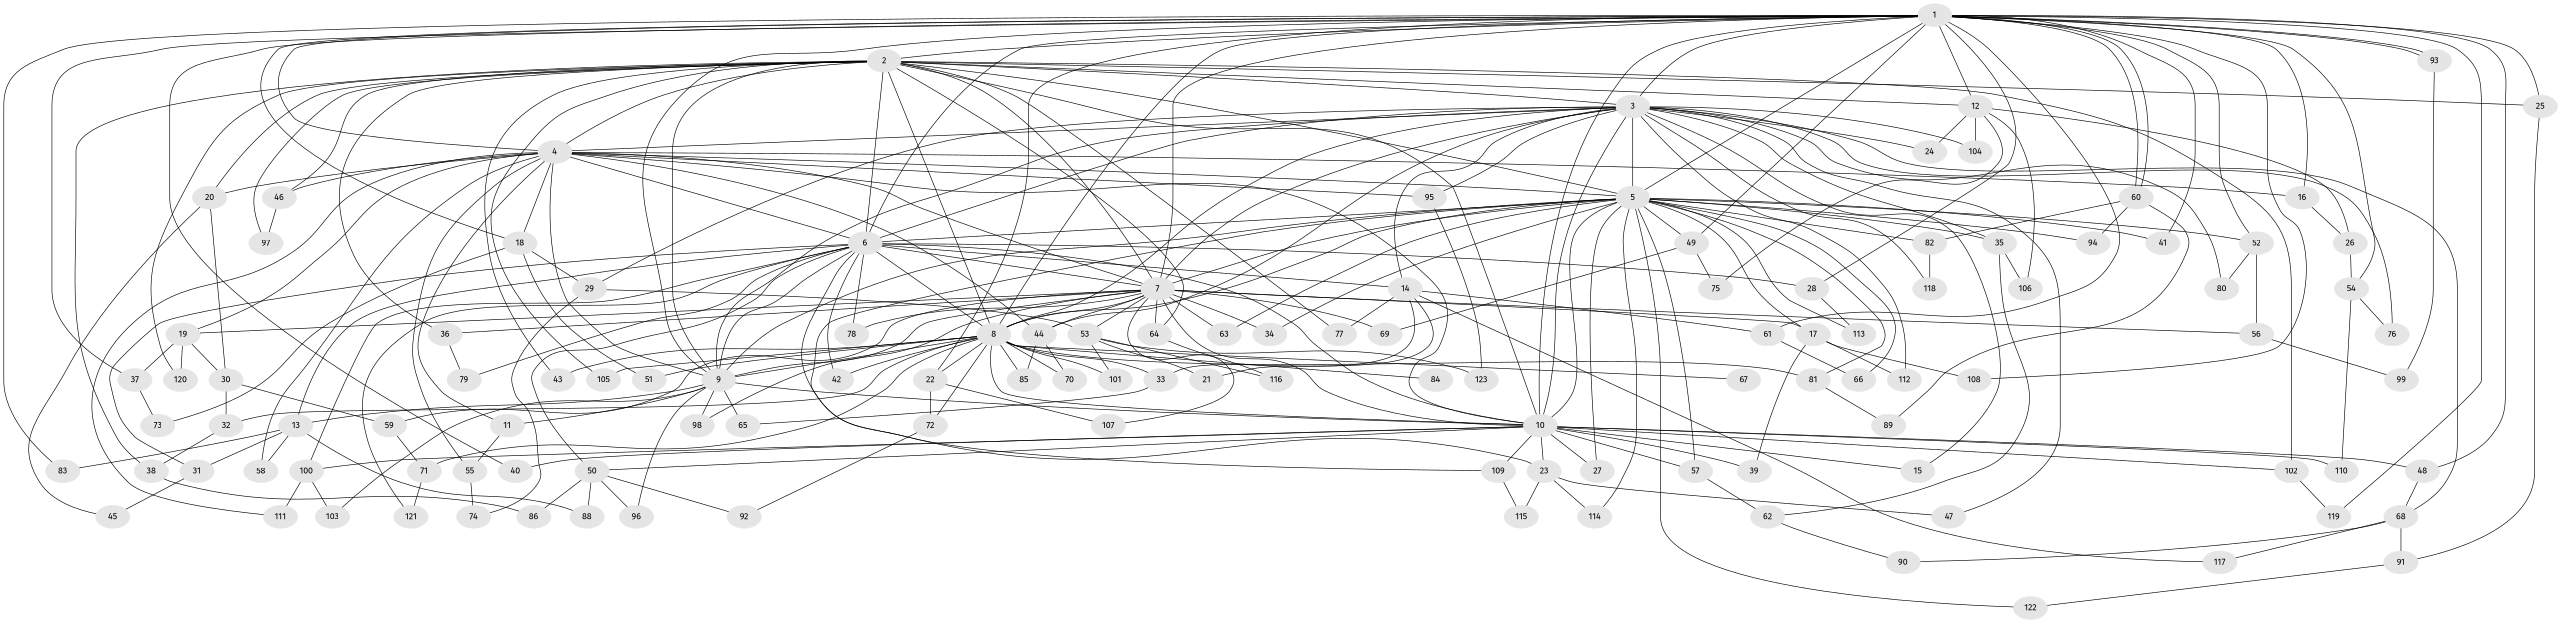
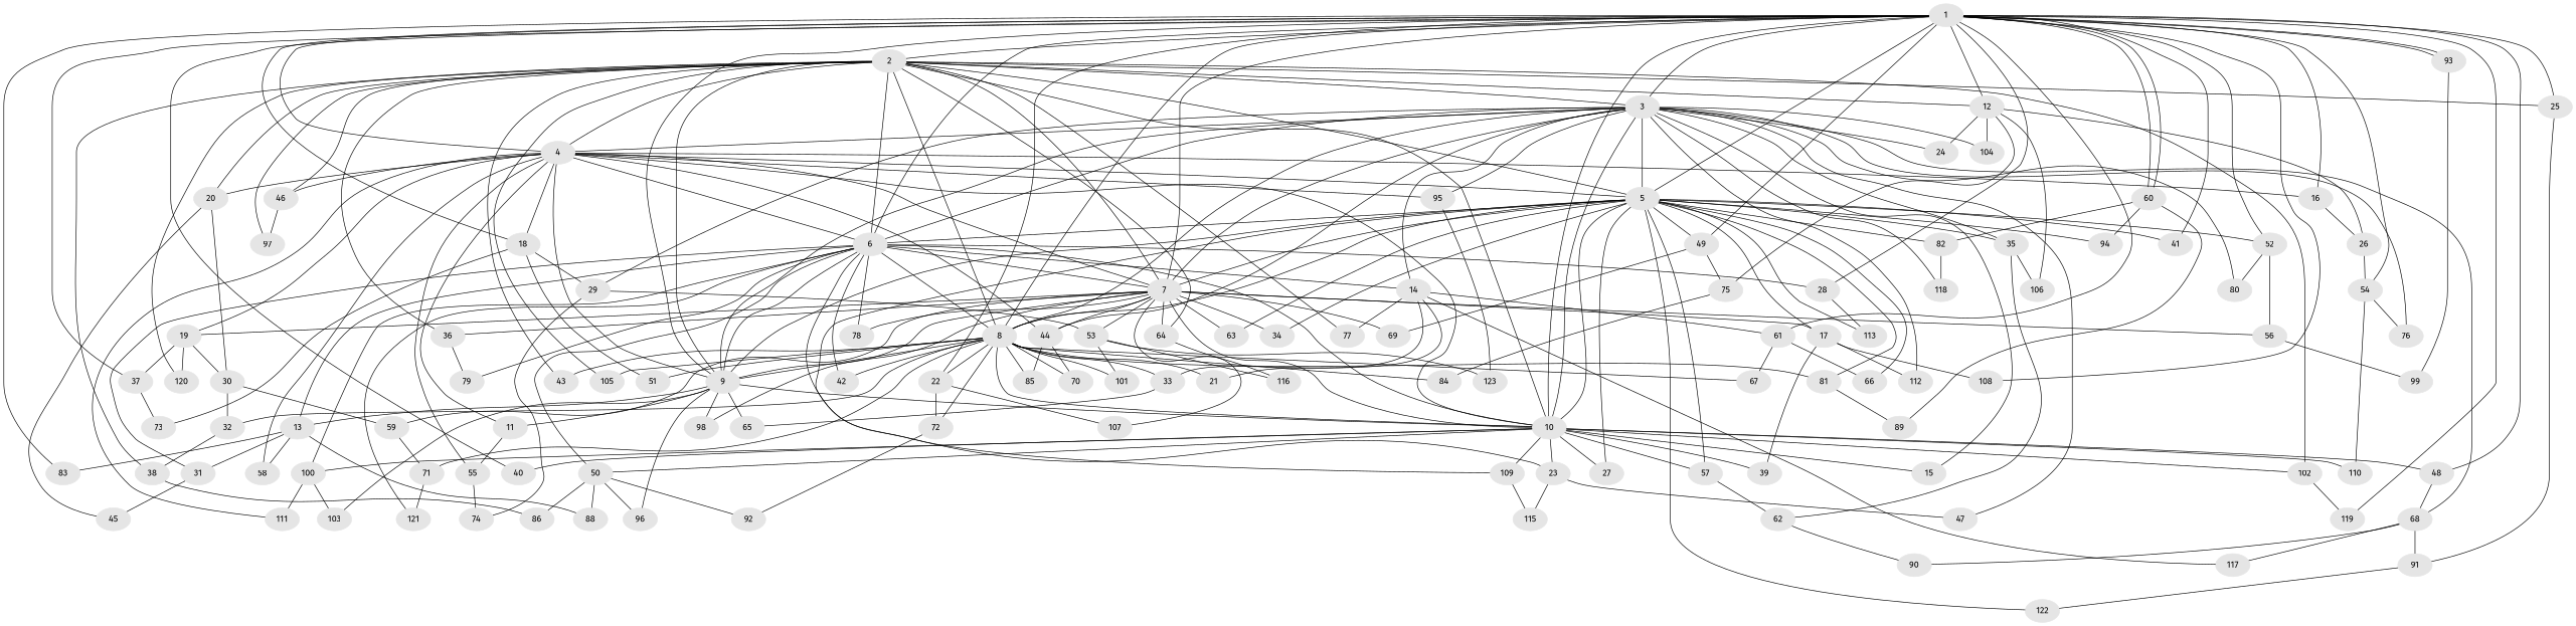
  graph {
    fontname="Fira Sans"
    node [color=gray90 fontname="Fira Sans" style=filled]
    edge [fontname="Fira Sans"]
    1
    2
    3
    4
    5
    6
    7
    8
    9
    10
    12
    16
    18
    22
    25
    28
    37
    40
    41
    48
    49
    52
    54
    60
    61
    83
    93
    108
    119
    20
    36
    38
    43
    46
    64
    77
    97
    102
    105
    120
    14
    15
    24
    29
    35
    44
    47
    68
    76
    80
    95
    104
    112
    118
    11
    19
    55
    58
    111
    17
    27
    34
    57
    63
    66
    81
    82
    94
    109
    113
-   114
    122
    13
    23
    31
    42
    50
    78
    79
    100
    121
    53
    56
    59
    69
    98
    107
    21
    32
    33
    51
    67
    70
    71
    72
    84
    85
    101
    65
    96
    103
    39
    110
    26
    75
    106
    73
    91
    89
    99
    30
    45
    86
    116
    117
    74
    62
    90
    123
    115
    88
    92
    1 -- 2
    1 -- 3
    1 -- 4
    1 -- 5
    1 -- 6
    1 -- 7
    1 -- 8
    1 -- 9
    1 -- 10
    1 -- 12
    1 -- 16
    1 -- 18
    1 -- 22
    1 -- 25
    1 -- 28
    1 -- 37
    1 -- 40
    1 -- 41
    1 -- 48
    1 -- 49
    1 -- 52
    1 -- 54
    1 -- 60
    1 -- 60
    1 -- 61
    1 -- 83
    1 -- 93
    1 -- 93
    1 -- 108
    1 -- 119
    2 -- 3
    2 -- 4
    2 -- 5
    2 -- 6
    2 -- 7
    2 -- 8
    2 -- 9
    2 -- 10
    2 -- 12
    2 -- 25
    2 -- 20
    2 -- 36
    2 -- 38
    2 -- 43
    2 -- 46
    2 -- 64
    2 -- 77
    2 -- 97
    2 -- 102
    2 -- 105
    2 -- 120
    3 -- 4
    3 -- 5
    3 -- 6
    3 -- 7
    3 -- 8
    3 -- 9
    3 -- 10
    3 -- 14
    3 -- 15
    3 -- 24
    3 -- 29
    3 -- 35
    3 -- 44
    3 -- 47
    3 -- 68
    3 -- 76
    3 -- 80
    3 -- 95
    3 -- 104
    3 -- 112
    3 -- 118
    4 -- 5
    4 -- 6
    4 -- 7
    4 -- 9
    4 -- 10
    4 -- 16
    4 -- 18
    4 -- 20
    4 -- 46
    4 -- 44
    4 -- 95
    4 -- 11
    4 -- 19
    4 -- 55
    4 -- 58
    4 -- 111
    5 -- 6
    5 -- 7
    5 -- 8
    5 -- 9
    5 -- 10
    5 -- 41
    5 -- 49
    5 -- 52
    5 -- 35
    5 -- 17
    5 -- 27
    5 -- 34
    5 -- 57
    5 -- 63
    5 -- 66
    5 -- 81
    5 -- 82
    5 -- 94
    5 -- 109
    5 -- 113
-   5 -- 114
    5 -- 122
    6 -- 7
    6 -- 8
    6 -- 9
    6 -- 10
    6 -- 28
    6 -- 14
    6 -- 13
    6 -- 23
    6 -- 31
    6 -- 42
    6 -- 50
    6 -- 78
    6 -- 79
    6 -- 100
    6 -- 121
    7 -- 8
    7 -- 9
    7 -- 10
    7 -- 36
    7 -- 64
    7 -- 44
    7 -- 19
    7 -- 17
    7 -- 34
    7 -- 63
    7 -- 78
    7 -- 53
    7 -- 56
    7 -- 59
    7 -- 69
    7 -- 98
    7 -- 107
    8 -- 9
    8 -- 10
    8 -- 22
    8 -- 43
    8 -- 105
    8 -- 81
    8 -- 42
-   53 -- 21
+   8 -- 21
    8 -- 32
    8 -- 33
    8 -- 51
    8 -- 67
    8 -- 70
    8 -- 71
    8 -- 72
    8 -- 84
    8 -- 85
    8 -- 101
    9 -- 10
    9 -- 11
    9 -- 13
    9 -- 98
    9 -- 65
    9 -- 96
    9 -- 103
    10 -- 40
    10 -- 48
    10 -- 102
    10 -- 15
    10 -- 27
    10 -- 57
    10 -- 109
    10 -- 23
    10 -- 50
    10 -- 100
    10 -- 39
    10 -- 110
    12 -- 24
    12 -- 104
    12 -- 26
    12 -- 75
    12 -- 106
    16 -- 26
    18 -- 29
    18 -- 51
    18 -- 73
    22 -- 107
    22 -- 72
    25 -- 91
    28 -- 113
    37 -- 73
    48 -- 68
    49 -- 69
    49 -- 75
    52 -- 80
    52 -- 56
    54 -- 76
    54 -- 110
    60 -- 82
    60 -- 94
    60 -- 89
    61 -- 66
+   61 -- 67
    93 -- 99
    20 -- 30
    20 -- 45
    36 -- 79
    38 -- 86
    46 -- 97
    64 -- 116
    102 -- 119
    14 -- 61
    14 -- 77
    14 -- 21
    14 -- 33
    14 -- 117
    29 -- 53
    29 -- 74
    35 -- 106
    35 -- 62
    44 -- 70
    44 -- 85
    68 -- 91
    68 -- 117
    68 -- 90
    95 -- 123
    11 -- 55
    19 -- 37
    19 -- 120
    19 -- 30
    55 -- 74
    17 -- 108
    17 -- 112
    17 -- 39
    57 -- 62
    81 -- 89
    82 -- 118
    109 -- 115
    13 -- 83
    13 -- 58
    13 -- 31
    13 -- 88
    23 -- 47
-   23 -- 114
    23 -- 115
    31 -- 45
    50 -- 96
    50 -- 86
    50 -- 88
    50 -- 92
    100 -- 111
    100 -- 103
    53 -- 101
    53 -- 116
    53 -- 123
    56 -- 99
    59 -- 71
    32 -- 38
    33 -- 65
    71 -- 121
    72 -- 92
    26 -- 54
+   75 -- 84
    91 -- 122
    30 -- 59
    30 -- 32
    62 -- 90
  }
